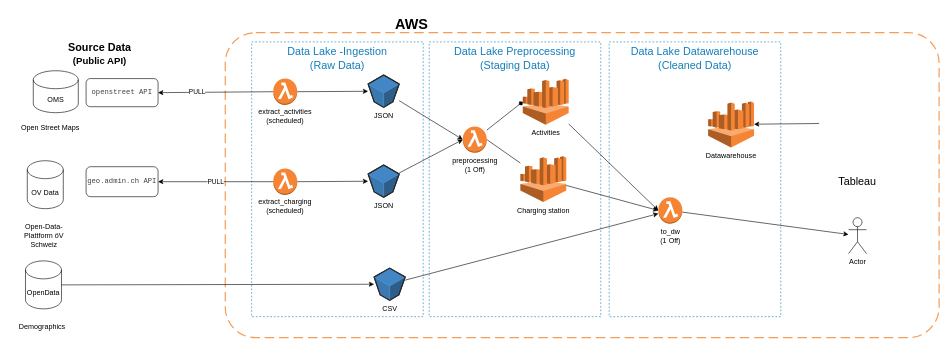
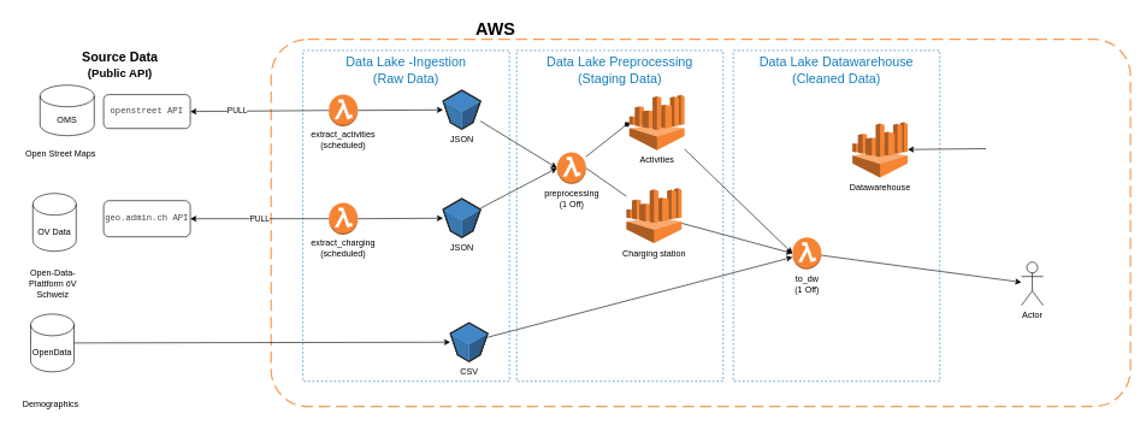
  <mxCell id="0" />
  <mxCell id="1" parent="0" />
  <mxCell id="2" value="OMS" style="shape=cylinder3;whiteSpace=wrap;html=1;boundedLbl=1;backgroundOutline=1;size=15;" vertex="1" parent="1"><mxGeometry x="55" y="117" width="75" height="70" as="geometry" /></mxCell>
  <mxCell id="3" value="Open Street Maps" style="text;html=1;align=center;verticalAlign=middle;resizable=0;points=[];autosize=1;strokeColor=none;fillColor=none;" vertex="1" parent="1"><mxGeometry x="23" y="198" width="120" height="30" as="geometry" /></mxCell>
  <mxCell id="4" value="&lt;pre style=&quot;box-sizing: border-box; line-height: 1.4; font-family: SFMono-Regular, Menlo, Monaco, Consolas, &amp;quot;Liberation Mono&amp;quot;, &amp;quot;Courier New&amp;quot;, Courier, monospace; margin-top: 0px; margin-bottom: 0px; padding: 12px; overflow: auto; color: rgb(64, 64, 64); text-align: start;&quot;&gt;openstreet API&lt;/pre&gt;" style="rounded=1;whiteSpace=wrap;html=1;" vertex="1" parent="1"><mxGeometry x="143" y="130.1" width="120" height="46.9" as="geometry" /></mxCell>
  <mxCell id="5" value="&lt;pre style=&quot;box-sizing: border-box; line-height: 1.4; font-family: SFMono-Regular, Menlo, Monaco, Consolas, &amp;quot;Liberation Mono&amp;quot;, &amp;quot;Courier New&amp;quot;, Courier, monospace; margin-top: 0px; margin-bottom: 0px; padding: 12px; overflow: auto; color: rgb(64, 64, 64); text-align: start;&quot;&gt;&lt;span style=&quot;box-sizing: border-box;&quot; class=&quot;n&quot;&gt;geo&lt;/span&gt;&lt;span style=&quot;box-sizing: border-box; color: rgb(102, 102, 102);&quot; class=&quot;o&quot;&gt;.&lt;/span&gt;&lt;span style=&quot;box-sizing: border-box;&quot; class=&quot;n&quot;&gt;admin&lt;/span&gt;&lt;span style=&quot;box-sizing: border-box; color: rgb(102, 102, 102);&quot; class=&quot;o&quot;&gt;.&lt;/span&gt;&lt;span style=&quot;box-sizing: border-box;&quot; class=&quot;n&quot;&gt;ch &lt;/span&gt;API&lt;/pre&gt;" style="rounded=1;whiteSpace=wrap;html=1;" vertex="1" parent="1"><mxGeometry x="143" y="277" width="120" height="50" as="geometry" /></mxCell>
  <mxCell id="6" value="OV Data" style="shape=cylinder3;whiteSpace=wrap;html=1;boundedLbl=1;backgroundOutline=1;size=15;" vertex="1" parent="1"><mxGeometry x="45" y="267" width="60" height="80" as="geometry" /></mxCell>
  <mxCell id="7" value="Open-Data-Plattform öV Schweiz" style="text;html=1;align=center;verticalAlign=middle;whiteSpace=wrap;rounded=0;" vertex="1" parent="1"><mxGeometry x="23" y="377" width="100" height="30" as="geometry" /></mxCell>
  <mxCell id="8" value="" style="rounded=1;arcSize=10;dashed=1;strokeColor=#F59D56;fillColor=none;gradientColor=none;dashPattern=8 4;strokeWidth=2;" vertex="1" parent="1"><mxGeometry x="375" y="53.5" width="1190" height="508.5" as="geometry" /></mxCell>
  <mxCell id="9" value="&lt;font style=&quot;font-size: 18px;&quot;&gt;Data Lake -Ingestion&lt;/font&gt;&lt;div&gt;&lt;font style=&quot;font-size: 18px;&quot;&gt;(Raw Data)&lt;/font&gt;&lt;/div&gt;" style="fillColor=none;strokeColor=#147EBA;dashed=1;verticalAlign=top;fontStyle=0;fontColor=#147EBA;whiteSpace=wrap;html=1;" vertex="1" parent="1"><mxGeometry x="419" y="69" width="286" height="458" as="geometry" /></mxCell>
  <mxCell id="10" value="" style="outlineConnect=0;dashed=0;verticalLabelPosition=bottom;verticalAlign=top;align=center;html=1;shape=mxgraph.aws3.lambda_function;fillColor=#F58534;gradientColor=none;" vertex="1" parent="1"><mxGeometry x="455" y="130" width="40" height="44" as="geometry" /></mxCell>
  <mxCell id="11" value="" style="outlineConnect=0;dashed=0;verticalLabelPosition=bottom;verticalAlign=top;align=center;html=1;shape=mxgraph.aws3.lambda_function;fillColor=#F58534;gradientColor=none;" vertex="1" parent="1"><mxGeometry x="455" y="280" width="40" height="44" as="geometry" /></mxCell>
  <mxCell id="12" value="JSON" style="verticalLabelPosition=bottom;html=1;verticalAlign=top;strokeWidth=1;align=center;outlineConnect=0;dashed=0;outlineConnect=0;shape=mxgraph.aws3d.s3Bucket;fillColor=#4286c5;strokeColor=#57A2D8;aspect=fixed;" vertex="1" parent="1"><mxGeometry x="613.14" y="124.2" width="51.86" height="53.8" as="geometry" /></mxCell>
  <mxCell id="13" value="&lt;b&gt;&lt;font style=&quot;font-size: 18px;&quot;&gt;Source Data&lt;/font&gt;&lt;/b&gt;&lt;div&gt;&lt;b&gt;&lt;font size=&quot;3&quot; style=&quot;&quot;&gt;(Public API)&lt;/font&gt;&lt;/b&gt;&lt;/div&gt;" style="text;html=1;align=center;verticalAlign=middle;whiteSpace=wrap;rounded=0;" vertex="1" parent="1"><mxGeometry x="85" y="69" width="162" height="40" as="geometry" /></mxCell>
  <mxCell id="14" value="extract_activities&lt;div&gt;(scheduled)&lt;/div&gt;" style="text;html=1;align=center;verticalAlign=middle;whiteSpace=wrap;rounded=0;" vertex="1" parent="1"><mxGeometry x="445" y="177" width="60" height="30" as="geometry" /></mxCell>
  <mxCell id="15" value="extract_charging&lt;div&gt;(scheduled)&lt;br&gt;&lt;/div&gt;" style="text;html=1;align=center;verticalAlign=middle;whiteSpace=wrap;rounded=0;" vertex="1" parent="1"><mxGeometry x="445" y="327" width="60" height="30" as="geometry" /></mxCell>
  <mxCell id="16" value="PULL" style="endArrow=classic;html=1;rounded=0;entryX=1;entryY=0.5;entryDx=0;entryDy=0;exitX=0;exitY=0.5;exitDx=0;exitDy=0;exitPerimeter=0;" edge="1" parent="1" source="11" target="5"><mxGeometry width="50" height="50" relative="1" as="geometry"><mxPoint x="295" y="347" as="sourcePoint" /><mxPoint x="345" y="297" as="targetPoint" /></mxGeometry></mxCell>
  <mxCell id="17" value="" style="endArrow=classic;html=1;rounded=0;entryX=1;entryY=0.5;entryDx=0;entryDy=0;exitX=0;exitY=0.5;exitDx=0;exitDy=0;exitPerimeter=0;" edge="1" parent="1" source="10" target="4"><mxGeometry width="50" height="50" relative="1" as="geometry"><mxPoint x="285" y="217" as="sourcePoint" /><mxPoint x="325" y="197" as="targetPoint" /></mxGeometry></mxCell>
  <mxCell id="18" value="PULL" style="edgeLabel;html=1;align=center;verticalAlign=middle;resizable=0;points=[];" vertex="1" connectable="0" parent="17"><mxGeometry x="0.328" y="-1" relative="1" as="geometry"><mxPoint as="offset" /></mxGeometry></mxCell>
  <mxCell id="19" value="" style="endArrow=classic;html=1;rounded=0;exitX=1;exitY=0.5;exitDx=0;exitDy=0;exitPerimeter=0;" edge="1" parent="1" source="10" target="12"><mxGeometry width="50" height="50" relative="1" as="geometry"><mxPoint x="315" y="247" as="sourcePoint" /><mxPoint x="365" y="197" as="targetPoint" /></mxGeometry></mxCell>
  <mxCell id="20" value="" style="endArrow=classic;html=1;rounded=0;exitX=1;exitY=0.5;exitDx=0;exitDy=0;exitPerimeter=0;" edge="1" parent="1" source="11" target="28"><mxGeometry width="50" height="50" relative="1" as="geometry"><mxPoint x="495" y="294" as="sourcePoint" /><mxPoint x="613.14" y="308.842" as="targetPoint" /></mxGeometry></mxCell>
  <mxCell id="21" value="&lt;b style=&quot;&quot;&gt;&lt;font style=&quot;font-size: 24px;&quot;&gt;AWS&lt;/font&gt;&lt;/b&gt;" style="text;html=1;align=center;verticalAlign=middle;whiteSpace=wrap;rounded=0;" vertex="1" parent="1"><mxGeometry x="605" y="20" width="162" height="40" as="geometry" /></mxCell>
  <mxCell id="22" value="&lt;div&gt;&lt;font style=&quot;font-size: 18px;&quot;&gt;Data Lake Preprocessing&lt;/font&gt;&lt;/div&gt;&lt;div&gt;&lt;font style=&quot;font-size: 18px;&quot;&gt;(Staging Data)&lt;/font&gt;&lt;/div&gt;" style="fillColor=none;strokeColor=#147EBA;dashed=1;verticalAlign=top;fontStyle=0;fontColor=#147EBA;whiteSpace=wrap;html=1;" vertex="1" parent="1"><mxGeometry x="715" y="69" width="286" height="458" as="geometry" /></mxCell>
  <mxCell id="23" value="preprocessing&lt;div&gt;(1 Off)&lt;/div&gt;" style="outlineConnect=0;dashed=0;verticalLabelPosition=bottom;verticalAlign=top;align=center;html=1;shape=mxgraph.aws3.lambda_function;fillColor=#F58534;gradientColor=none;" vertex="1" parent="1"><mxGeometry x="771" y="209.8" width="40" height="44" as="geometry" /></mxCell>
  <mxCell id="24" value="" style="endArrow=classic;html=1;rounded=0;entryX=0;entryY=0.5;entryDx=0;entryDy=0;entryPerimeter=0;" edge="1" parent="1" source="12" target="23"><mxGeometry width="50" height="50" relative="1" as="geometry"><mxPoint x="665" y="267" as="sourcePoint" /><mxPoint x="715" y="217" as="targetPoint" /></mxGeometry></mxCell>
  <mxCell id="25" value="Activities" style="outlineConnect=0;dashed=0;verticalLabelPosition=bottom;verticalAlign=top;align=center;html=1;shape=mxgraph.aws3.athena;fillColor=#F58534;gradientColor=none;" vertex="1" parent="1"><mxGeometry x="871" y="130.5" width="76.5" height="76.5" as="geometry" /></mxCell>
  <mxCell id="26" value="" style="endArrow=diamond;html=1;rounded=0;entryX=0;entryY=0.5;entryDx=0;entryDy=0;entryPerimeter=0;" edge="1" parent="1" source="23" target="25"><mxGeometry width="50" height="50" relative="1" as="geometry"><mxPoint x="775" y="367" as="sourcePoint" /><mxPoint x="825" y="317" as="targetPoint" /></mxGeometry></mxCell>
  <mxCell id="27" value="&lt;div&gt;&lt;font style=&quot;font-size: 18px;&quot;&gt;Data Lake Datawarehouse&lt;/font&gt;&lt;/div&gt;&lt;div&gt;&lt;font style=&quot;font-size: 18px;&quot;&gt;(Cleaned Data)&lt;/font&gt;&lt;/div&gt;" style="fillColor=none;strokeColor=#147EBA;dashed=1;verticalAlign=top;fontStyle=0;fontColor=#147EBA;whiteSpace=wrap;html=1;" vertex="1" parent="1"><mxGeometry x="1015" y="69" width="286" height="458" as="geometry" /></mxCell>
  <mxCell id="28" value="JSON" style="verticalLabelPosition=bottom;html=1;verticalAlign=top;strokeWidth=1;align=center;outlineConnect=0;dashed=0;outlineConnect=0;shape=mxgraph.aws3d.s3Bucket;fillColor=#4286c5;strokeColor=#57A2D8;aspect=fixed;" vertex="1" parent="1"><mxGeometry x="613.14" y="274.2" width="51.86" height="53.8" as="geometry" /></mxCell>
  <mxCell id="29" value="" style="endArrow=classic;html=1;rounded=0;entryX=0;entryY=0.5;entryDx=0;entryDy=0;entryPerimeter=0;" edge="1" parent="1" source="28" target="23"><mxGeometry width="50" height="50" relative="1" as="geometry"><mxPoint x="715" y="367" as="sourcePoint" /><mxPoint x="765" y="317" as="targetPoint" /></mxGeometry></mxCell>
  <mxCell id="30" value="Charging station" style="outlineConnect=0;dashed=0;verticalLabelPosition=bottom;verticalAlign=top;align=center;html=1;shape=mxgraph.aws3.athena;fillColor=#F58534;gradientColor=none;" vertex="1" parent="1"><mxGeometry x="867" y="259.5" width="76.5" height="76.5" as="geometry" /></mxCell>
  <mxCell id="31" value="Datawarehouse" style="outlineConnect=0;dashed=0;verticalLabelPosition=bottom;verticalAlign=top;align=center;html=1;shape=mxgraph.aws3.athena;fillColor=#F58534;gradientColor=none;" vertex="1" parent="1"><mxGeometry x="1180" y="168.3" width="76.5" height="76.5" as="geometry" /></mxCell>
  <mxCell id="32" value="" style="endArrow=none;html=1;rounded=0;exitX=1;exitY=0.5;exitDx=0;exitDy=0;exitPerimeter=0;" edge="1" parent="1" source="23" target="30"><mxGeometry width="50" height="50" relative="1" as="geometry"><mxPoint x="765" y="417" as="sourcePoint" /><mxPoint x="815" y="367" as="targetPoint" /></mxGeometry></mxCell>
  <mxCell id="33" value="" style="endArrow=classic;html=1;rounded=0;entryX=0;entryY=0.5;entryDx=0;entryDy=0;entryPerimeter=0;" edge="1" parent="1" source="30" target="43"><mxGeometry width="50" height="50" relative="1" as="geometry"><mxPoint x="935" y="407" as="sourcePoint" /><mxPoint x="985" y="357" as="targetPoint" /></mxGeometry></mxCell>
  <mxCell id="34" value="" style="endArrow=classic;html=1;rounded=0;entryX=0;entryY=0.5;entryDx=0;entryDy=0;entryPerimeter=0;" edge="1" parent="1" source="25" target="43"><mxGeometry width="50" height="50" relative="1" as="geometry"><mxPoint x="982" y="301" as="sourcePoint" /><mxPoint x="1125" y="234" as="targetPoint" /></mxGeometry></mxCell>
  <mxCell id="35" value="" style="shape=image;html=1;verticalAlign=top;verticalLabelPosition=bottom;labelBackgroundColor=#ffffff;imageAspect=0;aspect=fixed;image=https://cdn3.iconfinder.com/data/icons/fintech-icon/128/11_Data_Visualization-128.png" vertex="1" parent="1"><mxGeometry x="1365" y="141" width="128" height="128" as="geometry" /></mxCell>
- <mxCell id="36" value="&lt;font style=&quot;font-size: 18px;&quot;&gt;Tableau&lt;/font&gt;" style="text;html=1;align=center;verticalAlign=middle;whiteSpace=wrap;rounded=0;" vertex="1" parent="1"><mxGeometry x="1399" y="287" width="60" height="30" as="geometry" /></mxCell>
  <mxCell id="37" value="" style="endArrow=classic;html=1;rounded=0;exitX=0;exitY=0.5;exitDx=0;exitDy=0;" edge="1" parent="1" source="35" target="31"><mxGeometry width="50" height="50" relative="1" as="geometry"><mxPoint x="1255" y="307" as="sourcePoint" /><mxPoint x="1305" y="257" as="targetPoint" /></mxGeometry></mxCell>
  <mxCell id="38" value="Actor" style="shape=umlActor;verticalLabelPosition=bottom;verticalAlign=top;html=1;outlineConnect=0;" vertex="1" parent="1"><mxGeometry x="1414" y="362" width="30" height="60" as="geometry" /></mxCell>
  <mxCell id="39" value="OpenData" style="shape=cylinder3;whiteSpace=wrap;html=1;boundedLbl=1;backgroundOutline=1;size=15;" vertex="1" parent="1"><mxGeometry x="42" y="434" width="60" height="80" as="geometry" /></mxCell>
- <mxCell id="40" value="Demographics" style="text;html=1;align=center;verticalAlign=middle;whiteSpace=wrap;rounded=0;" vertex="1" parent="1"><mxGeometry x="20" y="529" width="100" height="30" as="geometry" /></mxCell>
+ <mxCell id="40" value="Demographics" style="text;html=1;align=center;verticalAlign=middle;whiteSpace=wrap;rounded=0;" vertex="1" parent="1"><mxGeometry x="20" y="544" width="100" height="30" as="geometry" /></mxCell>
  <mxCell id="41" value="CSV" style="verticalLabelPosition=bottom;html=1;verticalAlign=top;strokeWidth=1;align=center;outlineConnect=0;dashed=0;outlineConnect=0;shape=mxgraph.aws3d.s3Bucket;fillColor=#4286c5;strokeColor=#57A2D8;aspect=fixed;" vertex="1" parent="1"><mxGeometry x="623.14" y="446" width="51.86" height="53.8" as="geometry" /></mxCell>
  <mxCell id="42" value="" style="endArrow=classic;html=1;rounded=0;exitX=1;exitY=0.5;exitDx=0;exitDy=0;exitPerimeter=0;" edge="1" parent="1" source="39" target="41"><mxGeometry width="50" height="50" relative="1" as="geometry"><mxPoint x="235" y="527" as="sourcePoint" /><mxPoint x="285" y="477" as="targetPoint" /></mxGeometry></mxCell>
  <mxCell id="43" value="to_dw&lt;div&gt;(1 Off)&lt;/div&gt;" style="outlineConnect=0;dashed=0;verticalLabelPosition=bottom;verticalAlign=top;align=center;html=1;shape=mxgraph.aws3.lambda_function;fillColor=#F58534;gradientColor=none;" vertex="1" parent="1"><mxGeometry x="1097" y="328" width="40" height="44" as="geometry" /></mxCell>
  <mxCell id="44" value="" style="endArrow=classic;html=1;rounded=0;" edge="1" parent="1" source="41" target="43"><mxGeometry width="50" height="50" relative="1" as="geometry"><mxPoint x="715" y="427" as="sourcePoint" /><mxPoint x="765" y="377" as="targetPoint" /></mxGeometry></mxCell>
  <mxCell id="45" value="" style="endArrow=classic;html=1;rounded=0;" edge="1" parent="1" source="43" target="38"><mxGeometry width="50" height="50" relative="1" as="geometry"><mxPoint x="1305" y="437" as="sourcePoint" /><mxPoint x="1355" y="387" as="targetPoint" /></mxGeometry></mxCell>
